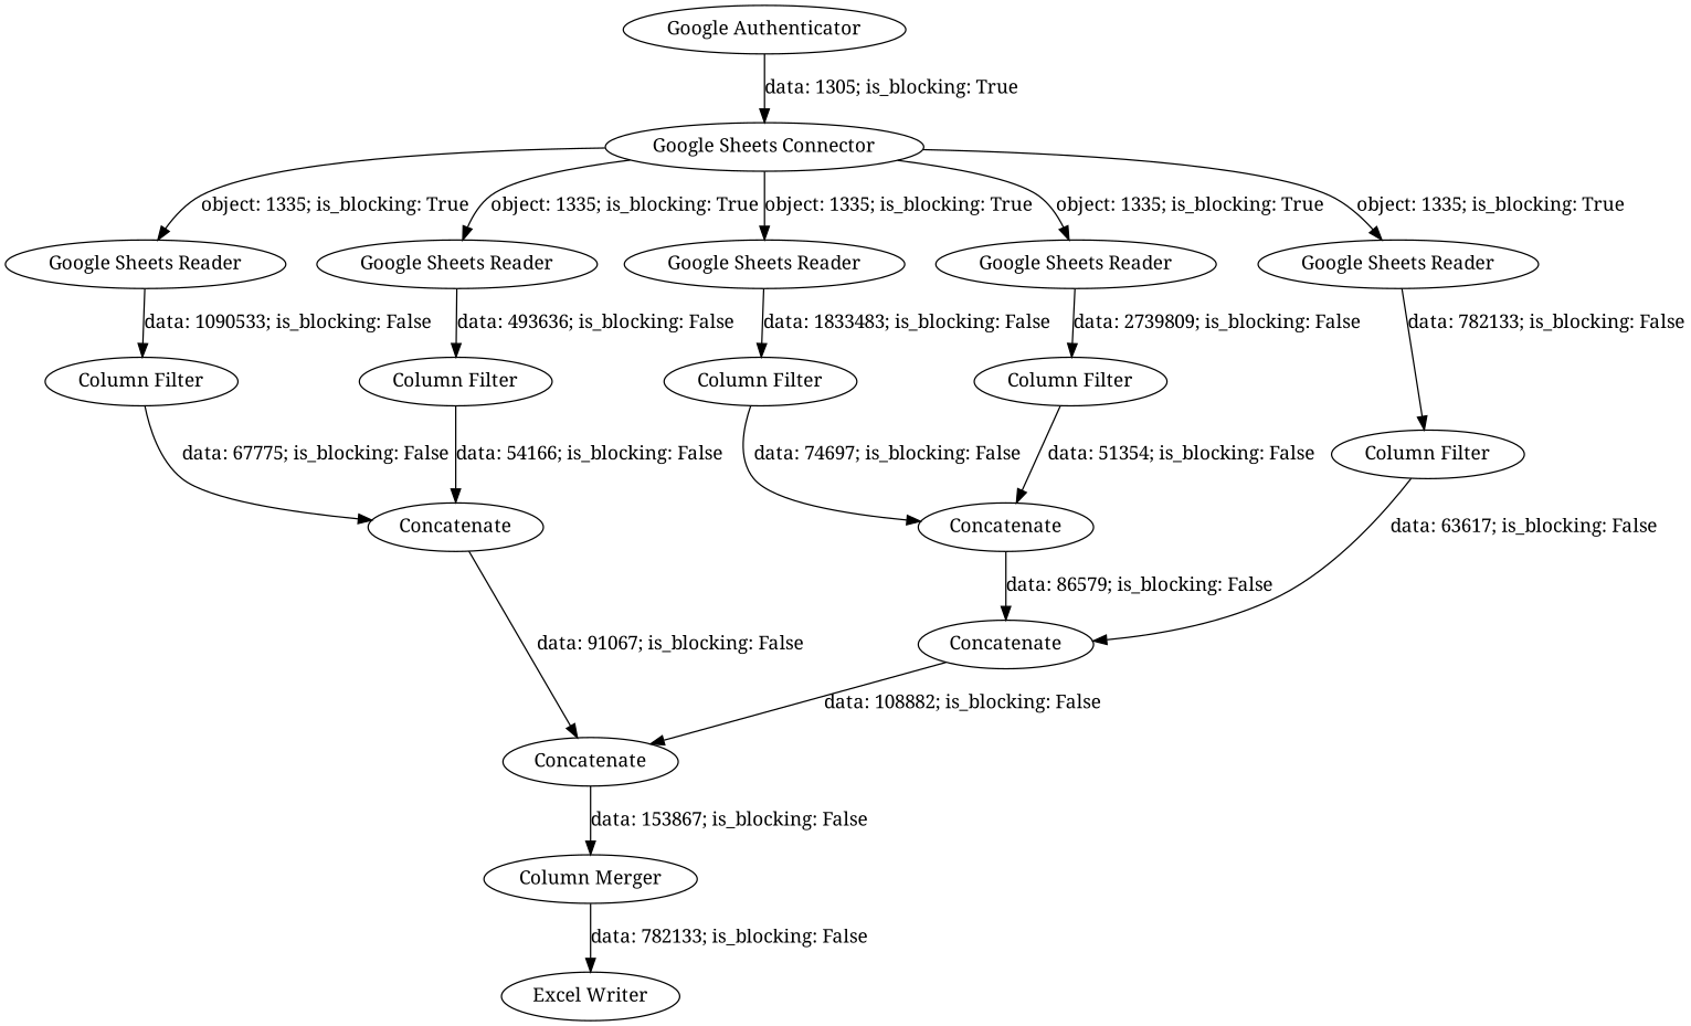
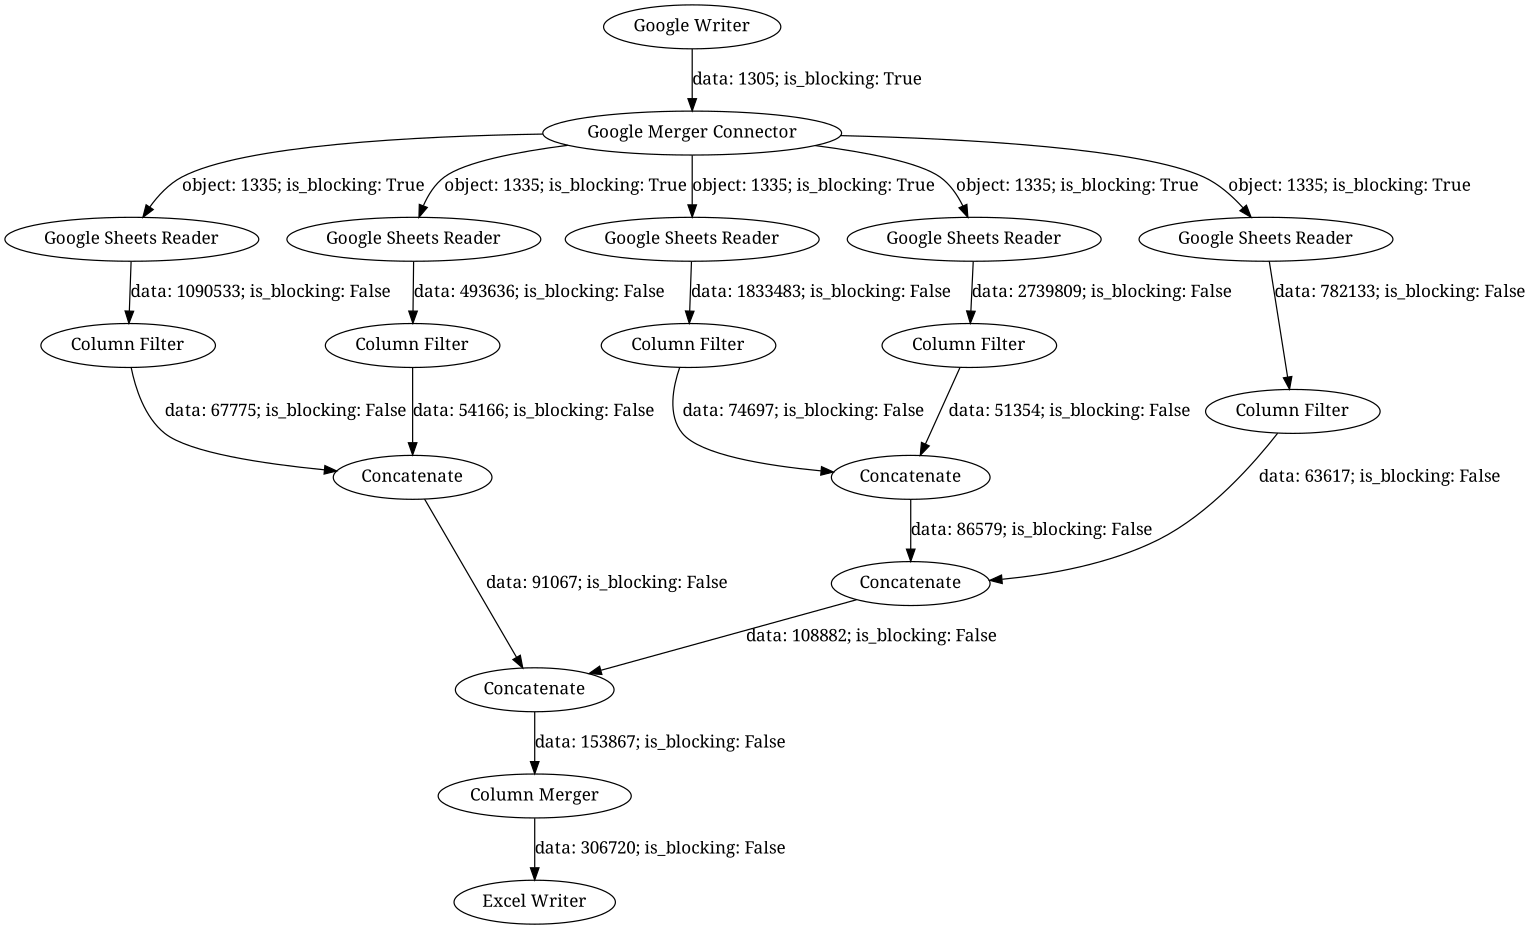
  digraph {
    fontname="Noto Serif"
    rankdir=TB
    node [fontname="Noto Serif"]
    edge [fontname="Noto Serif"]
    n1 [label="Column Merger"]
    n2 [label="Excel Writer"]
    n3 [label=Concatenate]
    n4 [label="Column Filter"]
    n5 [label=Concatenate]
    n6 [label=Concatenate]
    n7 [label="Column Filter"]
    n8 [label="Google Sheets Reader"]
    n9 [label="Column Filter"]
    n10 [label=Concatenate]
    n11 [label="Google Sheets Reader"]
-   n12 [label="Google Sheets Connector"]
+   n12 [label="Google Merger Connector"]
    n13 [label="Google Sheets Reader"]
    n14 [label="Google Sheets Reader"]
    n15 [label="Google Sheets Reader"]
    n16 [label="Column Filter"]
    n17 [label="Column Filter"]
-   n18 [label="Google Authenticator"]
-   n1 -> n2 [label="data: 782133; is_blocking: False"]
+   n18 [label="Google Writer"]
+   n1 -> n2 [label="data: 306720; is_blocking: False"]
    n3 -> n1 [label="data: 153867; is_blocking: False"]
    n4 -> n5 [label="data: 74697; is_blocking: False"]
    n5 -> n6 [label="data: 86579; is_blocking: False"]
    n6 -> n3 [label="data: 108882; is_blocking: False"]
    n7 -> n6 [label="data: 63617; is_blocking: False"]
    n8 -> n9 [label="data: 1090533; is_blocking: False"]
    n9 -> n10 [label="data: 67775; is_blocking: False"]
    n10 -> n3 [label="data: 91067; is_blocking: False"]
    n11 -> n7 [label="data: 782133; is_blocking: False"]
    n12 -> n8 [label="object: 1335; is_blocking: True"]
    n12 -> n11 [label="object: 1335; is_blocking: True"]
    n12 -> n13 [label="object: 1335; is_blocking: True"]
    n12 -> n14 [label="object: 1335; is_blocking: True"]
    n12 -> n15 [label="object: 1335; is_blocking: True"]
    n13 -> n16 [label="data: 493636; is_blocking: False"]
    n14 -> n4 [label="data: 1833483; is_blocking: False"]
    n15 -> n17 [label="data: 2739809; is_blocking: False"]
    n16 -> n10 [label="data: 54166; is_blocking: False"]
    n17 -> n5 [label="data: 51354; is_blocking: False"]
    n18 -> n12 [label="data: 1305; is_blocking: True"]
  }
